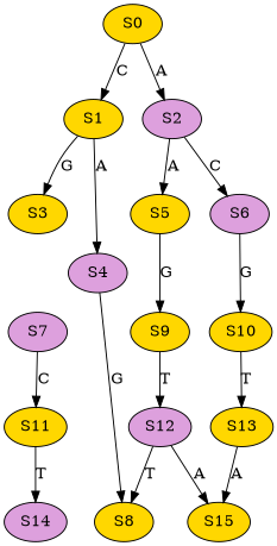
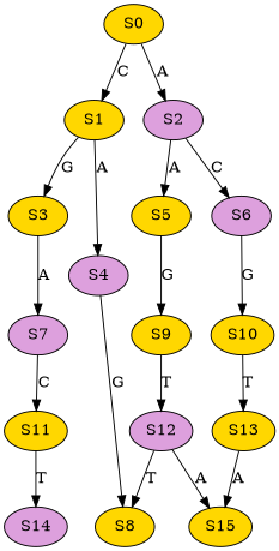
  strict digraph {
    node [fillcolor=gold style=filled]
    S0
    S1
    S2 [fillcolor=plum]
    S3
    S4 [fillcolor=plum]
    S5
    S6 [fillcolor=plum]
    S7 [fillcolor=plum]
    S8
    S9
    S10
    S11
    S12 [fillcolor=plum]
    S13
    S14 [fillcolor=plum]
    S15
    S0 -> S1 [label=C]
    S0 -> S2 [label=A]
    S1 -> S3 [label=G]
    S1 -> S4 [label=A]
    S2 -> S5 [label=A]
    S2 -> S6 [label=C]
+   S3 -> S7 [label=A]
    S4 -> S8 [label=G]
    S5 -> S9 [label=G]
    S6 -> S10 [label=G]
    S7 -> S11 [label=C]
    S9 -> S12 [label=T]
    S10 -> S13 [label=T]
    S11 -> S14 [label=T]
    S12 -> S8 [label=T]
    S12 -> S15 [label=A]
    S13 -> S15 [label=A]
  }
